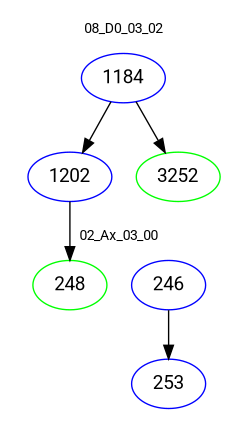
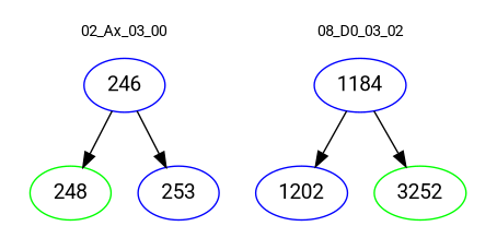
  digraph {
    fontname=Roboto
    node [color=blue fontname=Roboto]
    edge [color=black fontname=Roboto]
    n1 [label=246]
    n2 [color=green label=248]
    n3 [label=253]
    n4 [label=1184]
    n5 [label=1202]
    n6 [color=green label=3252]
    subgraph cluster_1 {
      color=white
      fontsize=10
      label="02_Ax_03_00"
      n1
      n2
      n3
    }
    subgraph cluster_2 {
      color=white
      fontsize=10
      label="08_D0_03_02"
      n4
      n5
      n6
    }
-   n5 -> n2
+   n1 -> n2
    n1 -> n3
    n4 -> n5
    n4 -> n6
  }
